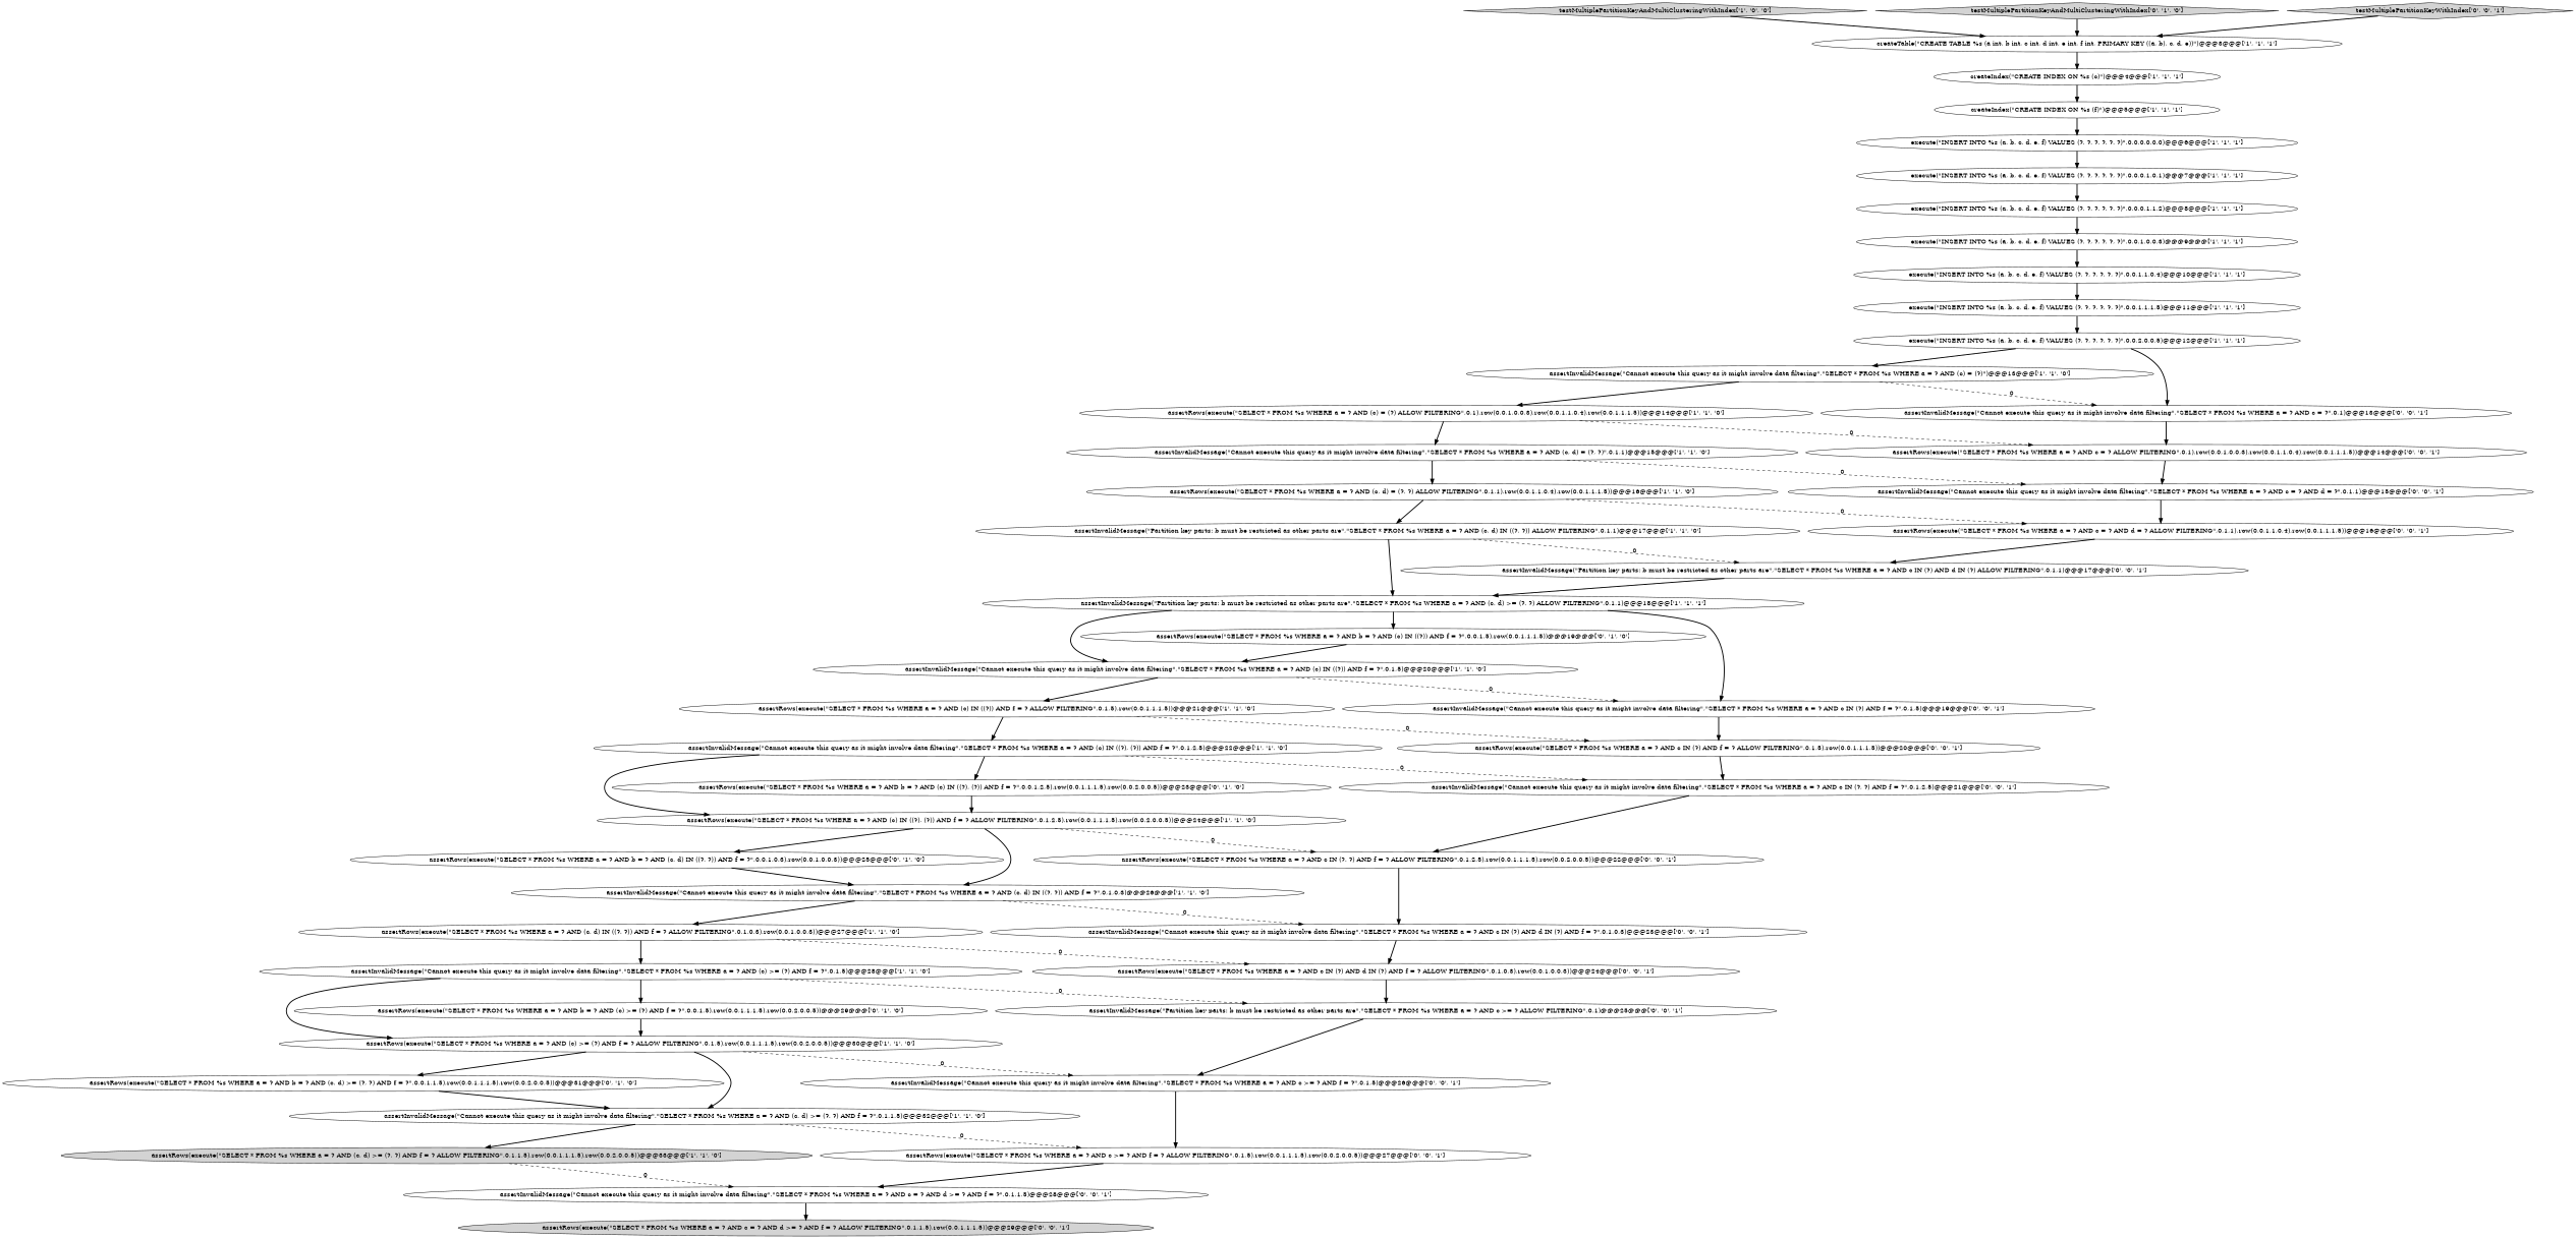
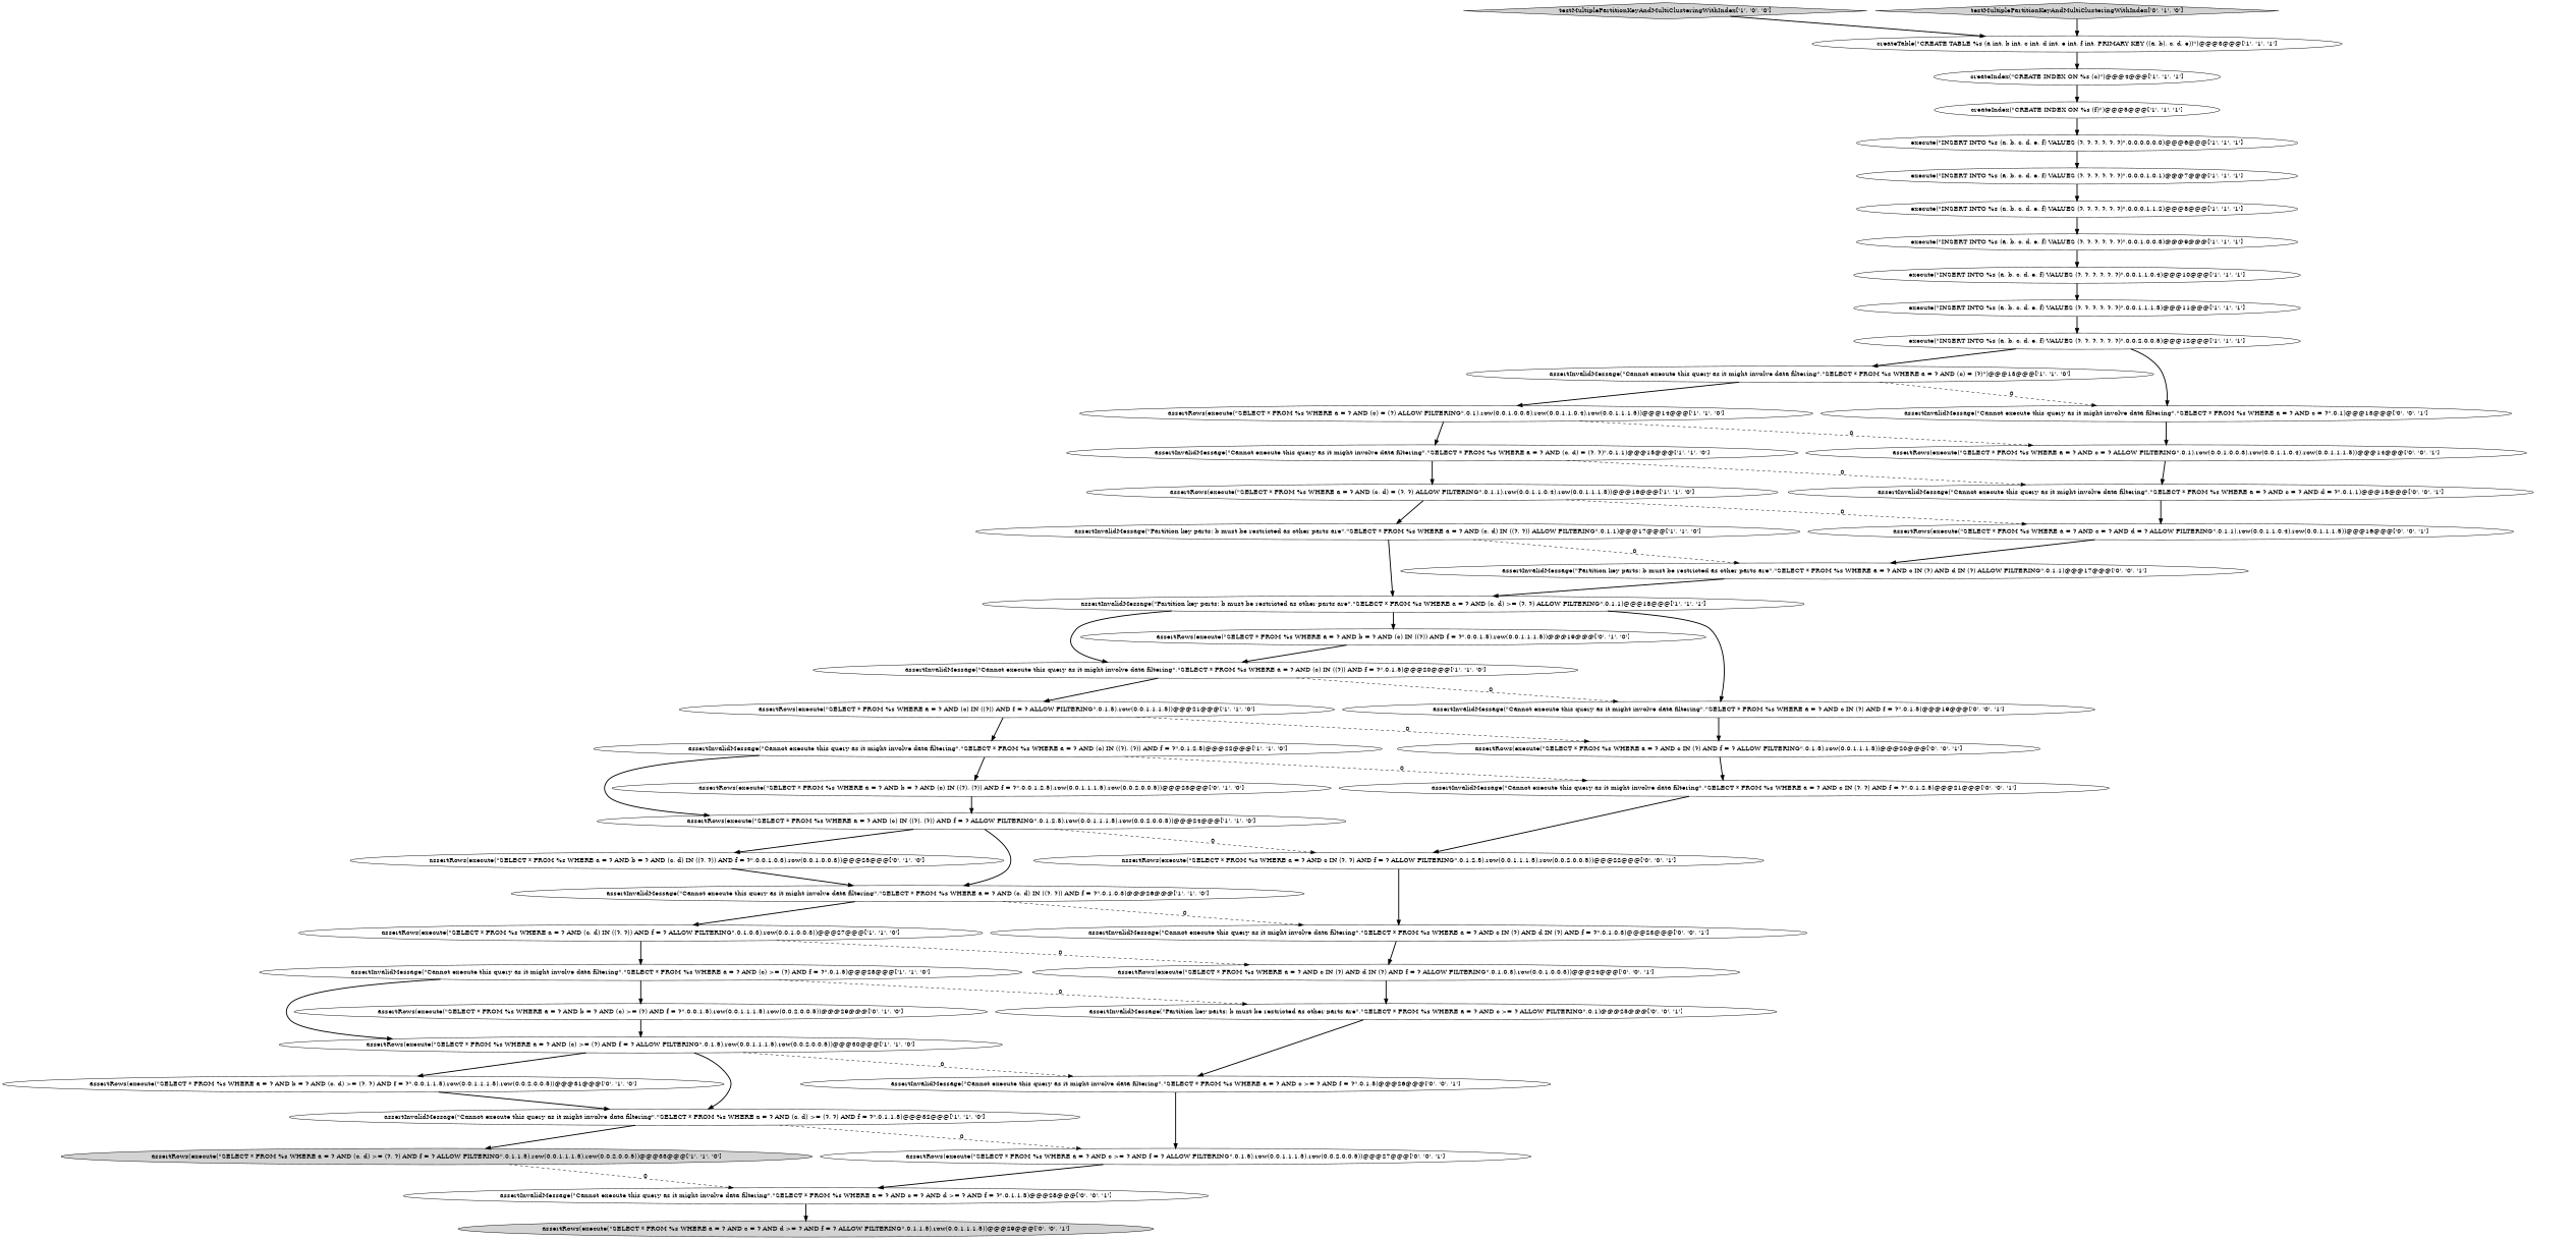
  digraph {
    node [fillcolor=white shape=ellipse style=filled]
    edge [style=bold]
    n1 [label="execute(\"INSERT INTO %s (a, b, c, d, e, f) VALUES (?, ?, ?, ?, ?, ?)\",0,0,0,0,0,0)@@@6@@@['1', '1', '1']"]
    n2 [label="execute(\"INSERT INTO %s (a, b, c, d, e, f) VALUES (?, ?, ?, ?, ?, ?)\",0,0,0,1,0,1)@@@7@@@['1', '1', '1']"]
    n3 [fillcolor=lightgray label="assertRows(execute(\"SELECT * FROM %s WHERE a = ? AND (c, d) >= (?, ?) AND f = ? ALLOW FILTERING\",0,1,1,5),row(0,0,1,1,1,5),row(0,0,2,0,0,5))@@@33@@@['1', '1', '0']"]
    n4 [label="assertInvalidMessage(\"Cannot execute this query as it might involve data filtering\",\"SELECT * FROM %s WHERE a = ? AND c = ? AND d >= ? AND f = ?\",0,1,1,5)@@@28@@@['0', '0', '1']"]
    n5 [label="createIndex(\"CREATE INDEX ON %s (f)\")@@@5@@@['1', '1', '1']"]
    n6 [label="assertRows(execute(\"SELECT * FROM %s WHERE a = ? AND b = ? AND (c, d) IN ((?, ?)) AND f = ?\",0,0,1,0,3),row(0,0,1,0,0,3))@@@25@@@['0', '1', '0']"]
    n7 [label="assertInvalidMessage(\"Cannot execute this query as it might involve data filtering\",\"SELECT * FROM %s WHERE a = ? AND (c, d) IN ((?, ?)) AND f = ?\",0,1,0,3)@@@26@@@['1', '1', '0']"]
    n8 [label="assertRows(execute(\"SELECT * FROM %s WHERE a = ? AND (c, d) = (?, ?) ALLOW FILTERING\",0,1,1),row(0,0,1,1,0,4),row(0,0,1,1,1,5))@@@16@@@['1', '1', '0']"]
    n9 [label="assertRows(execute(\"SELECT * FROM %s WHERE a = ? AND c = ? AND d = ? ALLOW FILTERING\",0,1,1),row(0,0,1,1,0,4),row(0,0,1,1,1,5))@@@16@@@['0', '0', '1']"]
    n10 [label="assertInvalidMessage(\"Partition key parts: b must be restricted as other parts are\",\"SELECT * FROM %s WHERE a = ? AND (c, d) IN ((?, ?)) ALLOW FILTERING\",0,1,1)@@@17@@@['1', '1', '0']"]
    n11 [label="execute(\"INSERT INTO %s (a, b, c, d, e, f) VALUES (?, ?, ?, ?, ?, ?)\",0,0,1,0,0,3)@@@9@@@['1', '1', '1']"]
    n12 [label="execute(\"INSERT INTO %s (a, b, c, d, e, f) VALUES (?, ?, ?, ?, ?, ?)\",0,0,1,1,0,4)@@@10@@@['1', '1', '1']"]
    n13 [label="assertRows(execute(\"SELECT * FROM %s WHERE a = ? AND (c) IN ((?), (?)) AND f = ? ALLOW FILTERING\",0,1,2,5),row(0,0,1,1,1,5),row(0,0,2,0,0,5))@@@24@@@['1', '1', '0']"]
    n14 [label="assertRows(execute(\"SELECT * FROM %s WHERE a = ? AND c IN (?, ?) AND f = ? ALLOW FILTERING\",0,1,2,5),row(0,0,1,1,1,5),row(0,0,2,0,0,5))@@@22@@@['0', '0', '1']"]
    n15 [label="assertRows(execute(\"SELECT * FROM %s WHERE a = ? AND b = ? AND (c, d) >= (?, ?) AND f = ?\",0,0,1,1,5),row(0,0,1,1,1,5),row(0,0,2,0,0,5))@@@31@@@['0', '1', '0']"]
    n16 [label="assertInvalidMessage(\"Cannot execute this query as it might involve data filtering\",\"SELECT * FROM %s WHERE a = ? AND (c, d) >= (?, ?) AND f = ?\",0,1,1,5)@@@32@@@['1', '1', '0']"]
    n17 [label="assertInvalidMessage(\"Cannot execute this query as it might involve data filtering\",\"SELECT * FROM %s WHERE a = ? AND c = ? AND d = ?\",0,1,1)@@@15@@@['0', '0', '1']"]
    n18 [fillcolor=lightgray label="testMultiplePartitionKeyAndMultiClusteringWithIndex['1', '0', '0']" shape=diamond]
    n19 [label="createTable(\"CREATE TABLE %s (a int, b int, c int, d int, e int, f int, PRIMARY KEY ((a, b), c, d, e))\")@@@3@@@['1', '1', '1']"]
    n20 [label="execute(\"INSERT INTO %s (a, b, c, d, e, f) VALUES (?, ?, ?, ?, ?, ?)\",0,0,1,1,1,5)@@@11@@@['1', '1', '1']"]
    n21 [label="execute(\"INSERT INTO %s (a, b, c, d, e, f) VALUES (?, ?, ?, ?, ?, ?)\",0,0,2,0,0,5)@@@12@@@['1', '1', '1']"]
    n22 [label="assertRows(execute(\"SELECT * FROM %s WHERE a = ? AND c IN (?) AND f = ? ALLOW FILTERING\",0,1,5),row(0,0,1,1,1,5))@@@20@@@['0', '0', '1']"]
    n23 [label="assertInvalidMessage(\"Cannot execute this query as it might involve data filtering\",\"SELECT * FROM %s WHERE a = ? AND c IN (?, ?) AND f = ?\",0,1,2,5)@@@21@@@['0', '0', '1']"]
    n24 [label="assertInvalidMessage(\"Cannot execute this query as it might involve data filtering\",\"SELECT * FROM %s WHERE a = ? AND (c) IN ((?)) AND f = ?\",0,1,5)@@@20@@@['1', '1', '0']"]
    n25 [label="assertInvalidMessage(\"Cannot execute this query as it might involve data filtering\",\"SELECT * FROM %s WHERE a = ? AND c IN (?) AND f = ?\",0,1,5)@@@19@@@['0', '0', '1']"]
    n26 [label="assertRows(execute(\"SELECT * FROM %s WHERE a = ? AND (c) IN ((?)) AND f = ? ALLOW FILTERING\",0,1,5),row(0,0,1,1,1,5))@@@21@@@['1', '1', '0']"]
    n27 [label="assertInvalidMessage(\"Partition key parts: b must be restricted as other parts are\",\"SELECT * FROM %s WHERE a = ? AND c IN (?) AND d IN (?) ALLOW FILTERING\",0,1,1)@@@17@@@['0', '0', '1']"]
    n28 [label="assertInvalidMessage(\"Partition key parts: b must be restricted as other parts are\",\"SELECT * FROM %s WHERE a = ? AND (c, d) >= (?, ?) ALLOW FILTERING\",0,1,1)@@@18@@@['1', '1', '1']"]
    n29 [label="assertRows(execute(\"SELECT * FROM %s WHERE a = ? AND b = ? AND (c) IN ((?)) AND f = ?\",0,0,1,5),row(0,0,1,1,1,5))@@@19@@@['0', '1', '0']"]
    n30 [label="assertRows(execute(\"SELECT * FROM %s WHERE a = ? AND c >= ? AND f = ? ALLOW FILTERING\",0,1,5),row(0,0,1,1,1,5),row(0,0,2,0,0,5))@@@27@@@['0', '0', '1']"]
    n31 [label="execute(\"INSERT INTO %s (a, b, c, d, e, f) VALUES (?, ?, ?, ?, ?, ?)\",0,0,0,1,1,2)@@@8@@@['1', '1', '1']"]
    n32 [label="assertRows(execute(\"SELECT * FROM %s WHERE a = ? AND (c) >= (?) AND f = ? ALLOW FILTERING\",0,1,5),row(0,0,1,1,1,5),row(0,0,2,0,0,5))@@@30@@@['1', '1', '0']"]
    n33 [label="assertInvalidMessage(\"Cannot execute this query as it might involve data filtering\",\"SELECT * FROM %s WHERE a = ? AND c >= ? AND f = ?\",0,1,5)@@@26@@@['0', '0', '1']"]
    n34 [label="assertInvalidMessage(\"Partition key parts: b must be restricted as other parts are\",\"SELECT * FROM %s WHERE a = ? AND c >= ? ALLOW FILTERING\",0,1)@@@25@@@['0', '0', '1']"]
    n35 [fillcolor=lightgray label="assertRows(execute(\"SELECT * FROM %s WHERE a = ? AND c = ? AND d >= ? AND f = ? ALLOW FILTERING\",0,1,1,5),row(0,0,1,1,1,5))@@@29@@@['0', '0', '1']"]
    n36 [label="assertInvalidMessage(\"Cannot execute this query as it might involve data filtering\",\"SELECT * FROM %s WHERE a = ? AND (c) = (?)\")@@@13@@@['1', '1', '0']"]
    n37 [label="assertInvalidMessage(\"Cannot execute this query as it might involve data filtering\",\"SELECT * FROM %s WHERE a = ? AND c = ?\",0,1)@@@13@@@['0', '0', '1']"]
    n38 [label="assertRows(execute(\"SELECT * FROM %s WHERE a = ? AND (c) = (?) ALLOW FILTERING\",0,1),row(0,0,1,0,0,3),row(0,0,1,1,0,4),row(0,0,1,1,1,5))@@@14@@@['1', '1', '0']"]
    n39 [label="assertRows(execute(\"SELECT * FROM %s WHERE a = ? AND c IN (?) AND d IN (?) AND f = ? ALLOW FILTERING\",0,1,0,3),row(0,0,1,0,0,3))@@@24@@@['0', '0', '1']"]
    n40 [label="assertInvalidMessage(\"Cannot execute this query as it might involve data filtering\",\"SELECT * FROM %s WHERE a = ? AND c IN (?) AND d IN (?) AND f = ?\",0,1,0,3)@@@23@@@['0', '0', '1']"]
    n41 [label="assertRows(execute(\"SELECT * FROM %s WHERE a = ? AND c = ? ALLOW FILTERING\",0,1),row(0,0,1,0,0,3),row(0,0,1,1,0,4),row(0,0,1,1,1,5))@@@14@@@['0', '0', '1']"]
    n42 [label="assertInvalidMessage(\"Cannot execute this query as it might involve data filtering\",\"SELECT * FROM %s WHERE a = ? AND (c, d) = (?, ?)\",0,1,1)@@@15@@@['1', '1', '0']"]
    n43 [label="assertInvalidMessage(\"Cannot execute this query as it might involve data filtering\",\"SELECT * FROM %s WHERE a = ? AND (c) IN ((?), (?)) AND f = ?\",0,1,2,5)@@@22@@@['1', '1', '0']"]
    n44 [fillcolor=lightgray label="testMultiplePartitionKeyAndMultiClusteringWithIndex['0', '1', '0']" shape=diamond]
    n45 [label="assertRows(execute(\"SELECT * FROM %s WHERE a = ? AND (c, d) IN ((?, ?)) AND f = ? ALLOW FILTERING\",0,1,0,3),row(0,0,1,0,0,3))@@@27@@@['1', '1', '0']"]
    n46 [label="assertInvalidMessage(\"Cannot execute this query as it might involve data filtering\",\"SELECT * FROM %s WHERE a = ? AND (c) >= (?) AND f = ?\",0,1,5)@@@28@@@['1', '1', '0']"]
    n47 [label="assertRows(execute(\"SELECT * FROM %s WHERE a = ? AND b = ? AND (c) IN ((?), (?)) AND f = ?\",0,0,1,2,5),row(0,0,1,1,1,5),row(0,0,2,0,0,5))@@@23@@@['0', '1', '0']"]
    n48 [label="assertRows(execute(\"SELECT * FROM %s WHERE a = ? AND b = ? AND (c) >= (?) AND f = ?\",0,0,1,5),row(0,0,1,1,1,5),row(0,0,2,0,0,5))@@@29@@@['0', '1', '0']"]
    n49 [label="createIndex(\"CREATE INDEX ON %s (c)\")@@@4@@@['1', '1', '1']"]
-   n50 [fillcolor=lightgray label="testMultiplePartitionKeyWithIndex['0', '0', '1']" shape=diamond]
    n1 -> n2
    n2 -> n31
    n3 -> n4 [label=0 style=dashed]
    n4 -> n35
    n5 -> n1
    n6 -> n7
    n7 -> n40 [label=0 style=dashed]
    n7 -> n45
    n8 -> n9 [label=0 style=dashed]
    n8 -> n10
    n9 -> n27
    n10 -> n27 [label=0 style=dashed]
    n10 -> n28
    n11 -> n12
    n12 -> n20
    n13 -> n6
    n13 -> n7
    n13 -> n14 [label=0 style=dashed]
    n14 -> n40
    n15 -> n16
    n16 -> n3
    n16 -> n30 [label=0 style=dashed]
    n17 -> n9
    n18 -> n19
    n19 -> n49
    n20 -> n21
    n21 -> n36
    n21 -> n37
    n22 -> n23
    n23 -> n14
    n24 -> n25 [label=0 style=dashed]
    n24 -> n26
    n25 -> n22
    n26 -> n22 [label=0 style=dashed]
    n26 -> n43
    n27 -> n28
    n28 -> n24
    n28 -> n25
    n28 -> n29
    n29 -> n24
    n30 -> n4
    n31 -> n11
    n32 -> n15
    n32 -> n16
    n32 -> n33 [label=0 style=dashed]
    n33 -> n30
    n34 -> n33
    n36 -> n37 [label=0 style=dashed]
    n36 -> n38
    n37 -> n41
    n38 -> n41 [label=0 style=dashed]
    n38 -> n42
    n39 -> n34
    n40 -> n39
    n41 -> n17
    n42 -> n8
    n42 -> n17 [label=0 style=dashed]
    n43 -> n13
    n43 -> n23 [label=0 style=dashed]
    n43 -> n47
    n44 -> n19
    n45 -> n39 [label=0 style=dashed]
    n45 -> n46
    n46 -> n32
    n46 -> n34 [label=0 style=dashed]
    n46 -> n48
    n47 -> n13
    n48 -> n32
    n49 -> n5
-   n50 -> n19
  }
